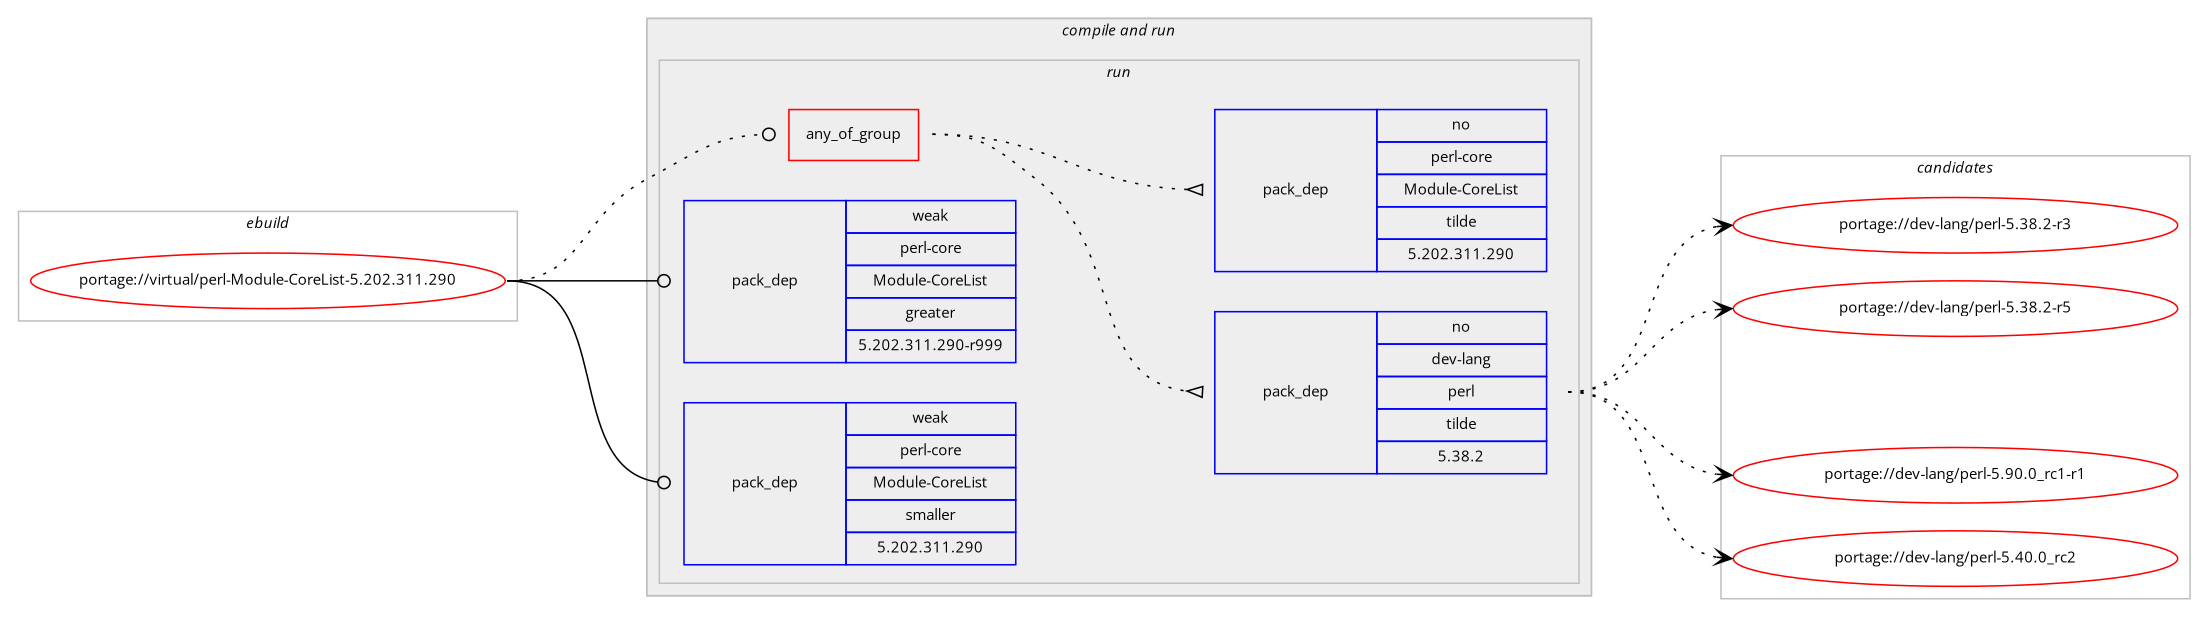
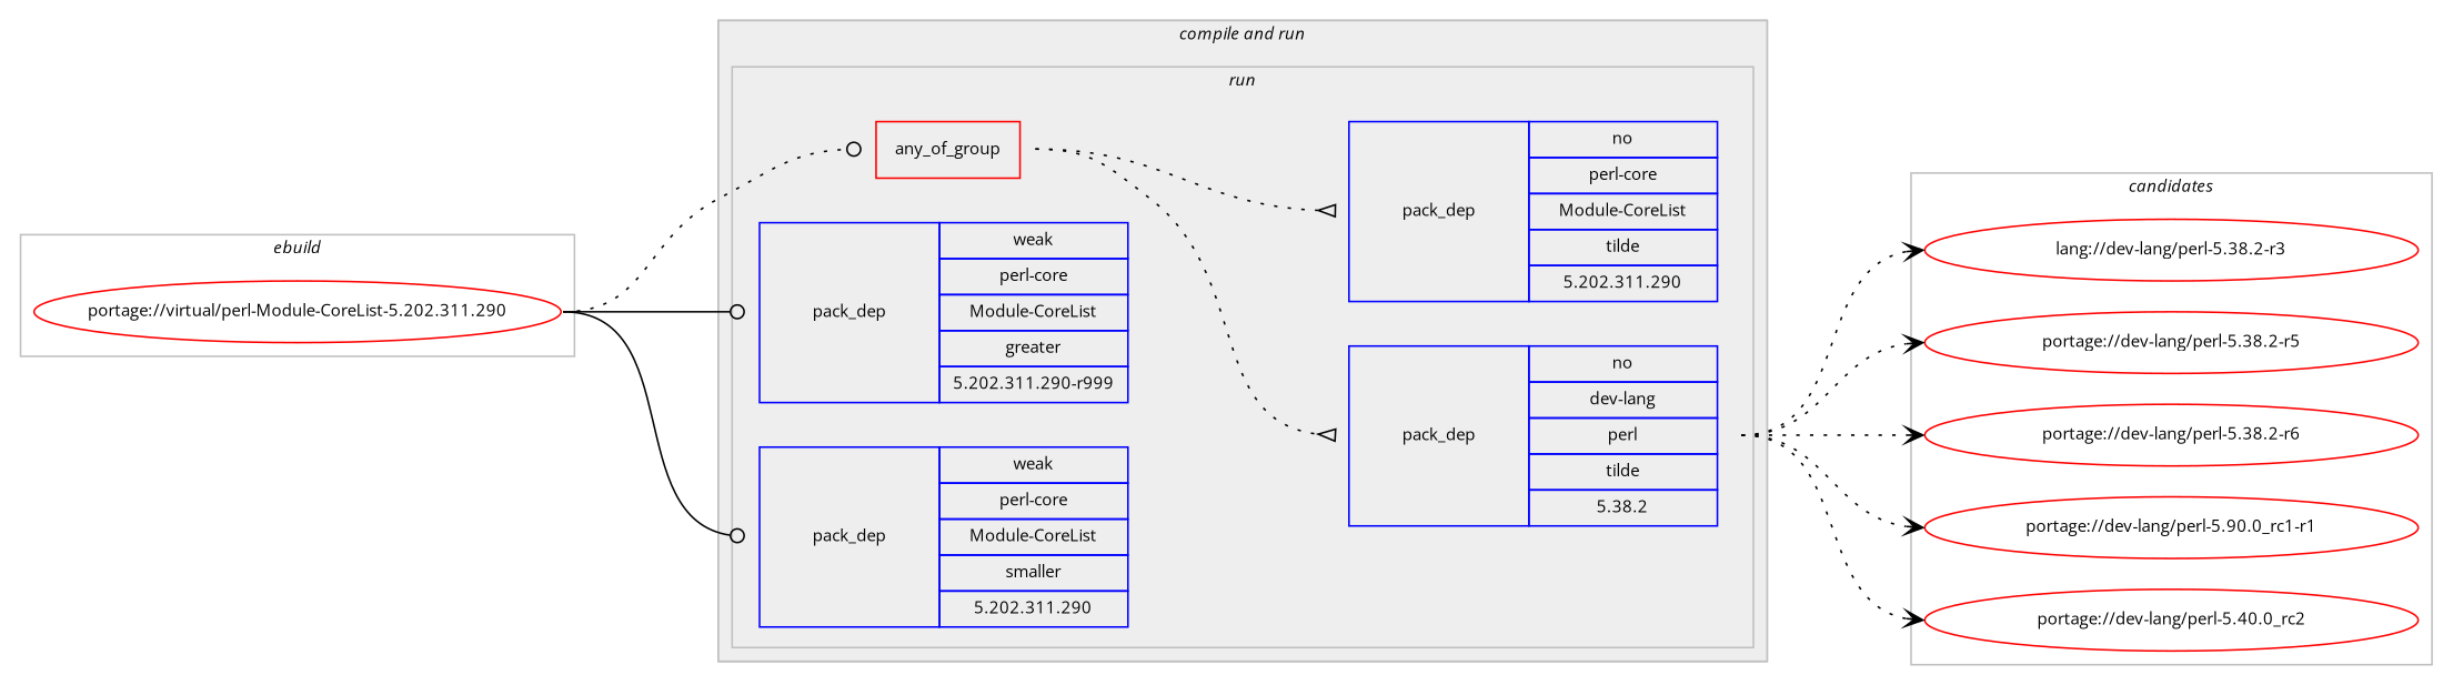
  digraph {
    compound=true
    concentrate=true
    fontname="Open Sans"
    fontsize=10
    newrank=true
    rankdir=LR
    ranksep=1.5
    node [color=red fontname="Open Sans" fontsize=10]
    edge [arrowhead=vee fontname="Open Sans" headport=w style=dotted tailport=e weight=20]
    n1 [label="portage://virtual/perl-Module-CoreList-5.202.311.290" width=4]
    n2 [color=blue label=<<TABLE BORDER="0" CELLBORDER="1" CELLSPACING="0" CELLPADDING="4" WIDTH="220"><TR><TD ROWSPAN="6" CELLPADDING="30">pack_dep</TD></TR><TR><TD WIDTH="110">no</TD></TR><TR><TD>dev-lang</TD></TR><TR><TD>perl</TD></TR><TR><TD>tilde</TD></TR><TR><TD>5.38.2</TD></TR></TABLE>> shape=none]
    n3 [color=blue label=<<TABLE BORDER="0" CELLBORDER="1" CELLSPACING="0" CELLPADDING="4" WIDTH="220"><TR><TD ROWSPAN="6" CELLPADDING="30">pack_dep</TD></TR><TR><TD WIDTH="110">no</TD></TR><TR><TD>perl-core</TD></TR><TR><TD>Module-CoreList</TD></TR><TR><TD>tilde</TD></TR><TR><TD>5.202.311.290</TD></TR></TABLE>> shape=none]
    n4 [label=<<TABLE BORDER="0" CELLBORDER="1" CELLSPACING="0" CELLPADDING="4"><TR><TD CELLPADDING="10">any_of_group</TD></TR></TABLE>> shape=none]
    n5 [color=blue label=<<TABLE BORDER="0" CELLBORDER="1" CELLSPACING="0" CELLPADDING="4" WIDTH="220"><TR><TD ROWSPAN="6" CELLPADDING="30">pack_dep</TD></TR><TR><TD WIDTH="110">weak</TD></TR><TR><TD>perl-core</TD></TR><TR><TD>Module-CoreList</TD></TR><TR><TD>greater</TD></TR><TR><TD>5.202.311.290-r999</TD></TR></TABLE>> shape=none]
    n6 [color=blue label=<<TABLE BORDER="0" CELLBORDER="1" CELLSPACING="0" CELLPADDING="4" WIDTH="220"><TR><TD ROWSPAN="6" CELLPADDING="30">pack_dep</TD></TR><TR><TD WIDTH="110">weak</TD></TR><TR><TD>perl-core</TD></TR><TR><TD>Module-CoreList</TD></TR><TR><TD>smaller</TD></TR><TR><TD>5.202.311.290</TD></TR></TABLE>> shape=none]
-   n7 [label="portage://dev-lang/perl-5.38.2-r3" width=4]
+   n7 [label="lang://dev-lang/perl-5.38.2-r3" width=4]
    n8 [label="portage://dev-lang/perl-5.38.2-r5" width=4]
+   n9 [label="portage://dev-lang/perl-5.38.2-r6" width=4]
    n10 [label="portage://dev-lang/perl-5.90.0_rc1-r1" width=4]
    n11 [label="portage://dev-lang/perl-5.40.0_rc2" width=4]
    subgraph cluster_1 {
      color=gray
      label=<<i>ebuild</i>>
      rank=same
      n1
    }
    subgraph cluster_2 {
      color=gray
      label=<<i>dependencies</i>>
      subgraph cluster_3 {
        color=gray
        fillcolor="#eeeeee"
        label=<<i>compile</i>>
        style=filled
      }
      subgraph cluster_4 {
        color=gray
        fillcolor="#eeeeee"
        label=<<i>compile and run</i>>
        style=filled
      }
      subgraph cluster_5 {
        color=gray
        fillcolor="#eeeeee"
        label=<<i>run</i>>
        style=filled
        subgraph sub_6 {
          color=gray
          fillcolor="#eeeeee"
          label=<<i>run</i>>
          style=filled
          n4
          subgraph sub_7 {
            color=gray
            fillcolor="#eeeeee"
            label=<<i>run</i>>
            style=filled
            n2
          }
          subgraph sub_8 {
            color=gray
            fillcolor="#eeeeee"
            label=<<i>run</i>>
            style=filled
            n3
          }
        }
        subgraph sub_9 {
          color=gray
          fillcolor="#eeeeee"
          label=<<i>run</i>>
          style=filled
          n5
        }
        subgraph sub_10 {
          color=gray
          fillcolor="#eeeeee"
          label=<<i>run</i>>
          style=filled
          n6
        }
      }
    }
    subgraph cluster_11 {
      color=gray
      label=<<i>candidates</i>>
      rank=same
      subgraph sub_12 {
        color=black
        label=<<i>candidates</i>>
        nodesep=1
        rank=same
        n7
        n8
+       n9
        n10
        n11
      }
      subgraph sub_13 {
        color=black
        label=<<i>candidates</i>>
        nodesep=1
        rank=same
      }
      subgraph sub_14 {
        color=black
        label=<<i>candidates</i>>
        nodesep=1
        rank=same
      }
      subgraph sub_15 {
        color=black
        label=<<i>candidates</i>>
        nodesep=1
        rank=same
      }
    }
    n1 -> n4 [arrowhead=odot]
    n1 -> n5 [arrowhead=odot style=solid]
    n1 -> n6 [arrowhead=odot style=solid]
    n2 -> n7 [weight=100]
    n2 -> n8 [weight=100]
+   n2 -> n9 [weight=100]
    n2 -> n10 [weight=100]
    n2 -> n11 [weight=100]
    n4 -> n2 [arrowhead=oinv]
    n4 -> n3 [arrowhead=oinv]
  }
